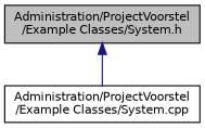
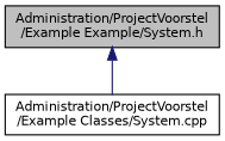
  digraph {
    node [color=black fontname=Helvetica fontsize=10 shape=record style=filled]
-   n1 [fillcolor=grey75 fontcolor=black height=0.2 label="Administration/ProjectVoorstel\l/Example Classes/System.h" width=0.4]
+   n1 [fillcolor=grey75 fontcolor=black height=0.2 label="Administration/ProjectVoorstel\l/Example Example/System.h" width=0.4]
    n2 [fillcolor=white height=0.2 label="Administration/ProjectVoorstel\l/Example Classes/System.cpp" width=0.4]
    n1 -> n2 [color=midnightblue dir=back fontname=Helvetica fontsize=10 labelfontname=Helvetica labelfontsize=10 style=solid]
  }
